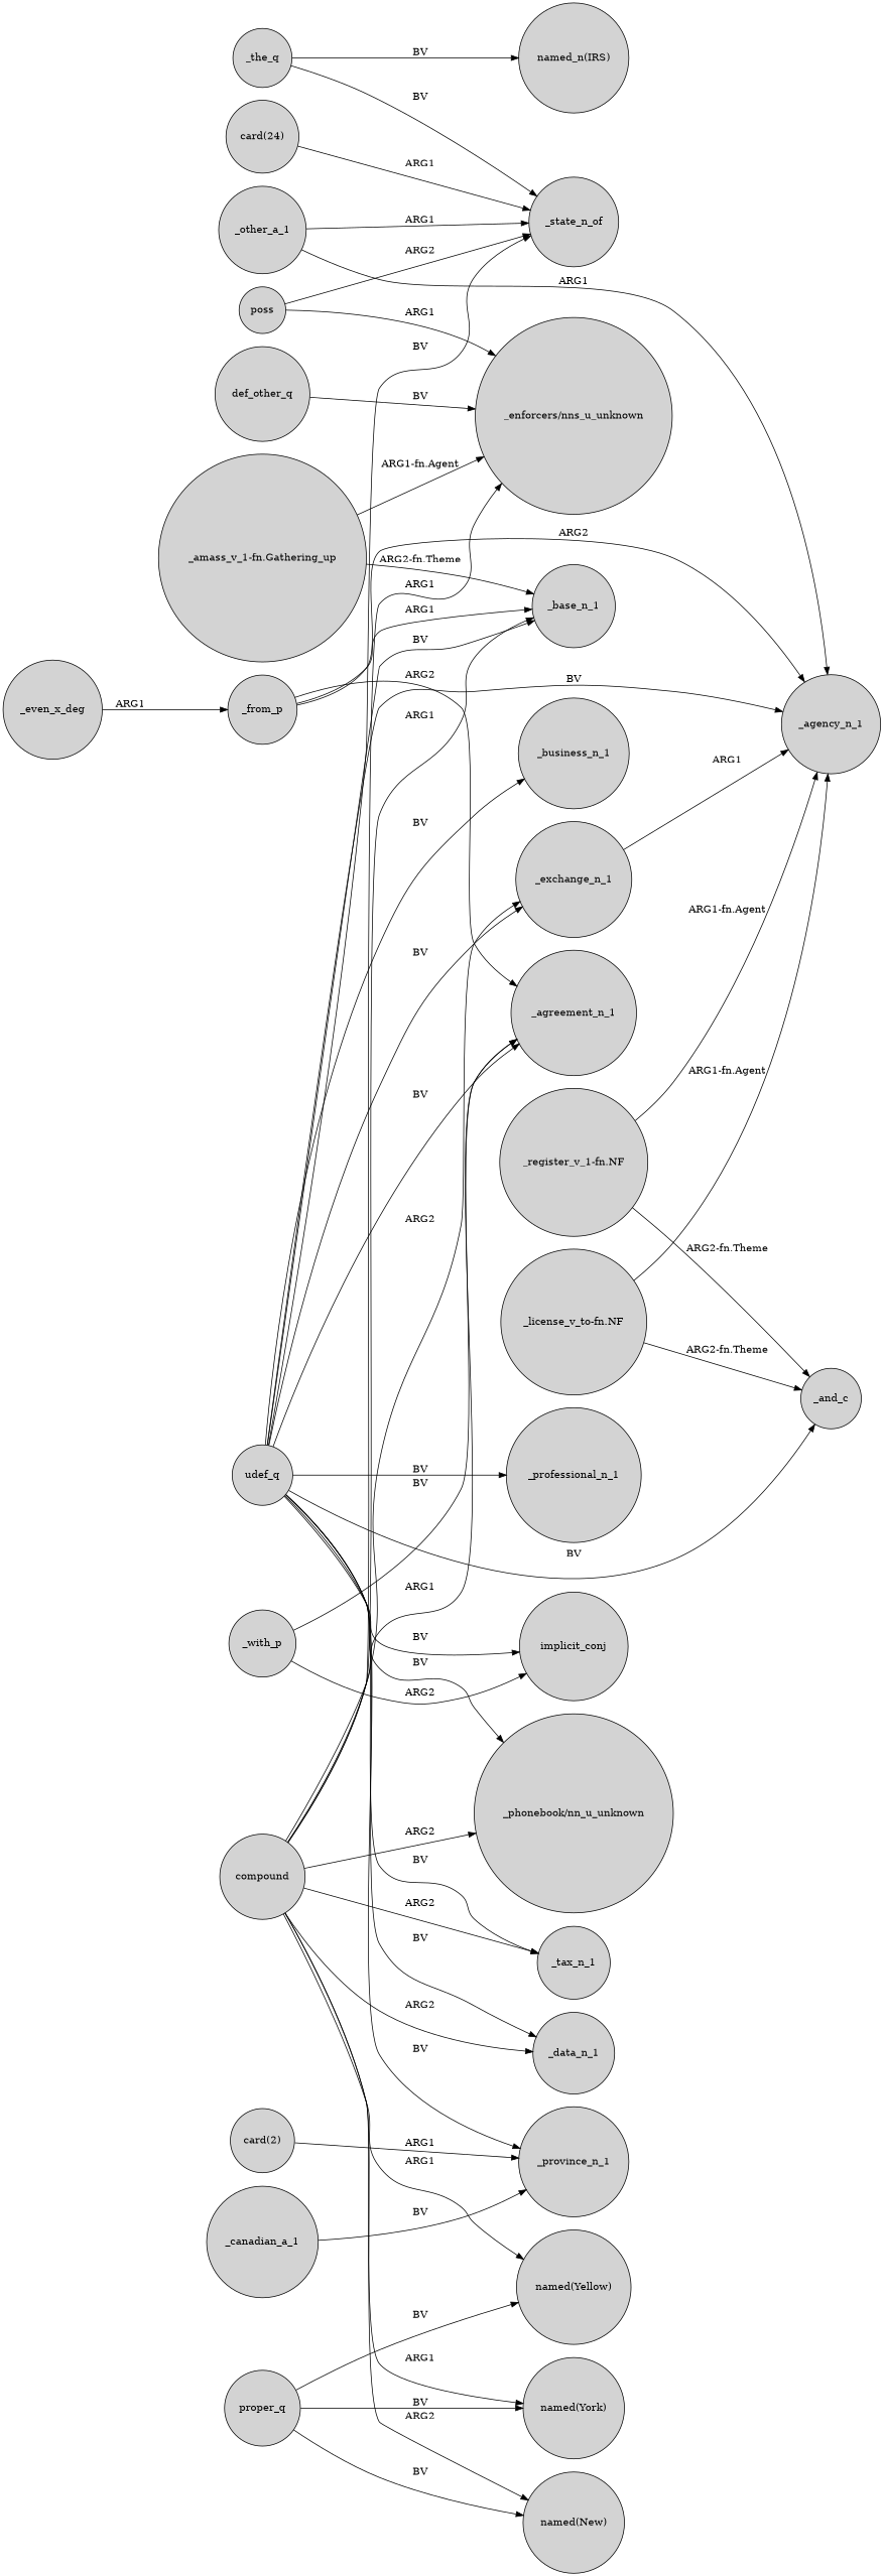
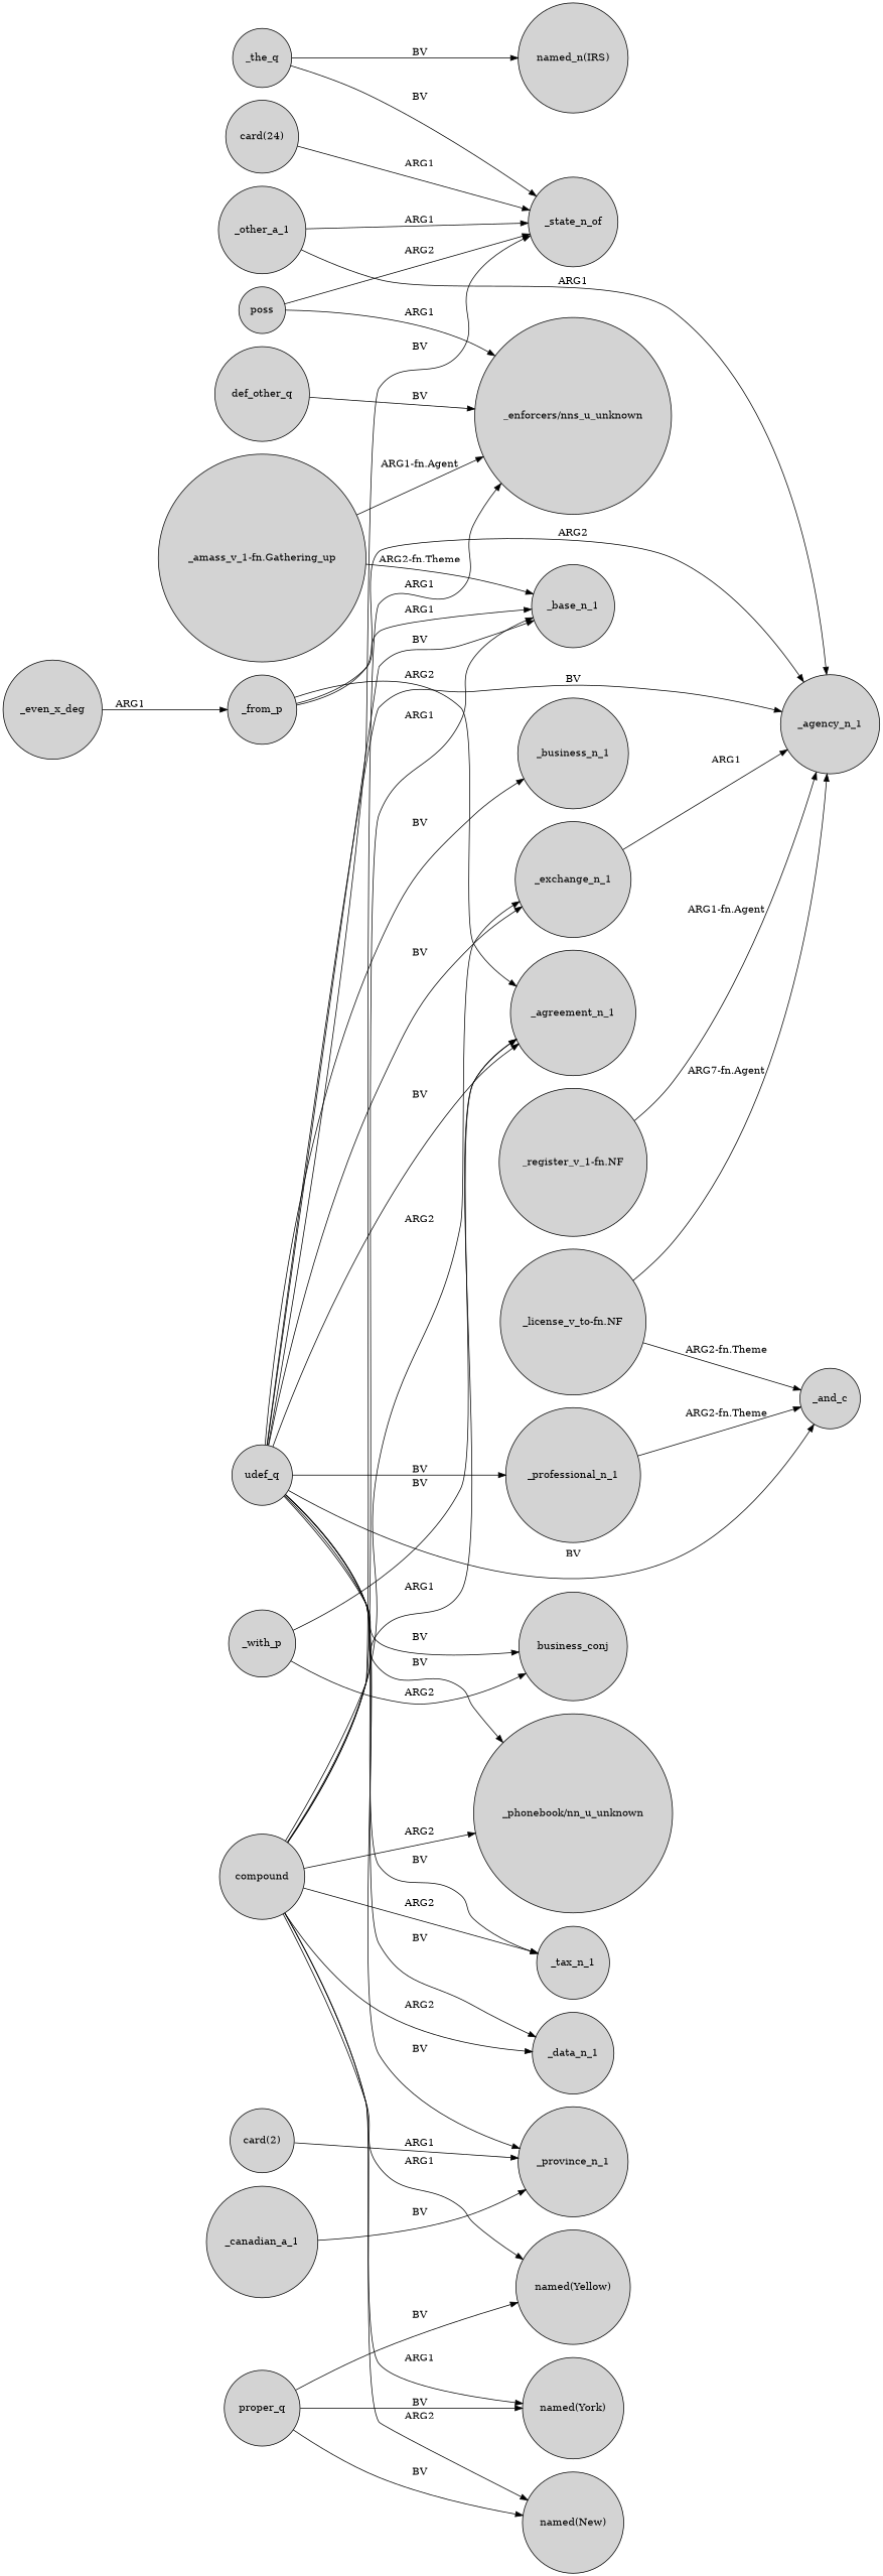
  digraph {
    rankdir=LR
    node [shape=circle style=filled]
    poss
    "_enforcers/nns_u_unknown"
    _state_n_of
    compound
    "_phonebook/nn_u_unknown"
    "named(New)"
    "named(Yellow)"
    _base_n_1
    _exchange_n_1
    _agreement_n_1
    _tax_n_1
    _data_n_1
    "named(York)"
    _agency_n_1
    proper_q
    udef_q
    _and_c
    _province_n_1
-   implicit_conj
+   implicit_conj [label=business_conj]
    _professional_n_1
    _business_n_1
    _from_p
    "_register_v_1-fn.NF"
    _the_q
    "named_n(IRS)"
    "card(2)"
    "_license_v_to-fn.NF"
    "_amass_v_1-fn.Gathering_up"
    "card(24)"
    _other_a_1
    _canadian_a_1
    _with_p
    _even_x_deg
    n34 [label=def_other_q]
    poss -> "_enforcers/nns_u_unknown" [label=ARG1]
    poss -> _state_n_of [label=ARG2]
    compound -> "_enforcers/nns_u_unknown" [label=ARG1]
    compound -> "_phonebook/nn_u_unknown" [label=ARG2]
    compound -> "named(New)" [label=ARG2]
    compound -> "named(Yellow)" [label=ARG1]
    compound -> _base_n_1 [label=ARG1]
    compound -> _exchange_n_1 [label=ARG2]
    compound -> _agreement_n_1 [label=ARG1]
    compound -> _tax_n_1 [label=ARG2]
    compound -> _data_n_1 [label=ARG2]
    compound -> "named(York)" [label=ARG1]
    _exchange_n_1 -> _agency_n_1 [label=ARG1]
    proper_q -> "named(New)" [label=BV]
    proper_q -> "named(Yellow)" [label=BV]
    proper_q -> "named(York)" [label=BV]
    udef_q -> _state_n_of [label=BV]
    udef_q -> "_phonebook/nn_u_unknown" [label=BV]
    udef_q -> _base_n_1 [label=BV]
    udef_q -> _exchange_n_1 [label=BV]
    udef_q -> _agreement_n_1 [label=BV]
    udef_q -> _tax_n_1 [label=BV]
    udef_q -> _data_n_1 [label=BV]
    udef_q -> _agency_n_1 [label=BV]
    udef_q -> _and_c [label=BV]
    udef_q -> _province_n_1 [label=BV]
    udef_q -> implicit_conj [label=BV]
    udef_q -> _professional_n_1 [label=BV]
    udef_q -> _business_n_1 [label=BV]
    _from_p -> _base_n_1 [label=ARG1]
    _from_p -> _agreement_n_1 [label=ARG2]
    _from_p -> _agency_n_1 [label=ARG2]
    "_register_v_1-fn.NF" -> _agency_n_1 [label="ARG1-fn.Agent"]
-   "_register_v_1-fn.NF" -> _and_c [label="ARG2-fn.Theme"]
+   _professional_n_1 -> _and_c [label="ARG2-fn.Theme"]
    _the_q -> _state_n_of [label=BV]
    _the_q -> "named_n(IRS)" [label=BV]
    "card(2)" -> _province_n_1 [label=ARG1]
-   "_license_v_to-fn.NF" -> _agency_n_1 [label="ARG1-fn.Agent"]
+   "_license_v_to-fn.NF" -> _agency_n_1 [label="ARG7-fn.Agent"]
    "_license_v_to-fn.NF" -> _and_c [label="ARG2-fn.Theme"]
    "_amass_v_1-fn.Gathering_up" -> "_enforcers/nns_u_unknown" [label="ARG1-fn.Agent"]
    "_amass_v_1-fn.Gathering_up" -> _base_n_1 [label="ARG2-fn.Theme"]
    "card(24)" -> _state_n_of [label=ARG1]
    _other_a_1 -> _state_n_of [label=ARG1]
    _other_a_1 -> _agency_n_1 [label=ARG1]
    _canadian_a_1 -> _province_n_1 [label=BV]
    _with_p -> _agreement_n_1 [label=BV]
    _with_p -> implicit_conj [label=ARG2]
    _even_x_deg -> _from_p [label=ARG1]
    n34 -> "_enforcers/nns_u_unknown" [label=BV]
  }
